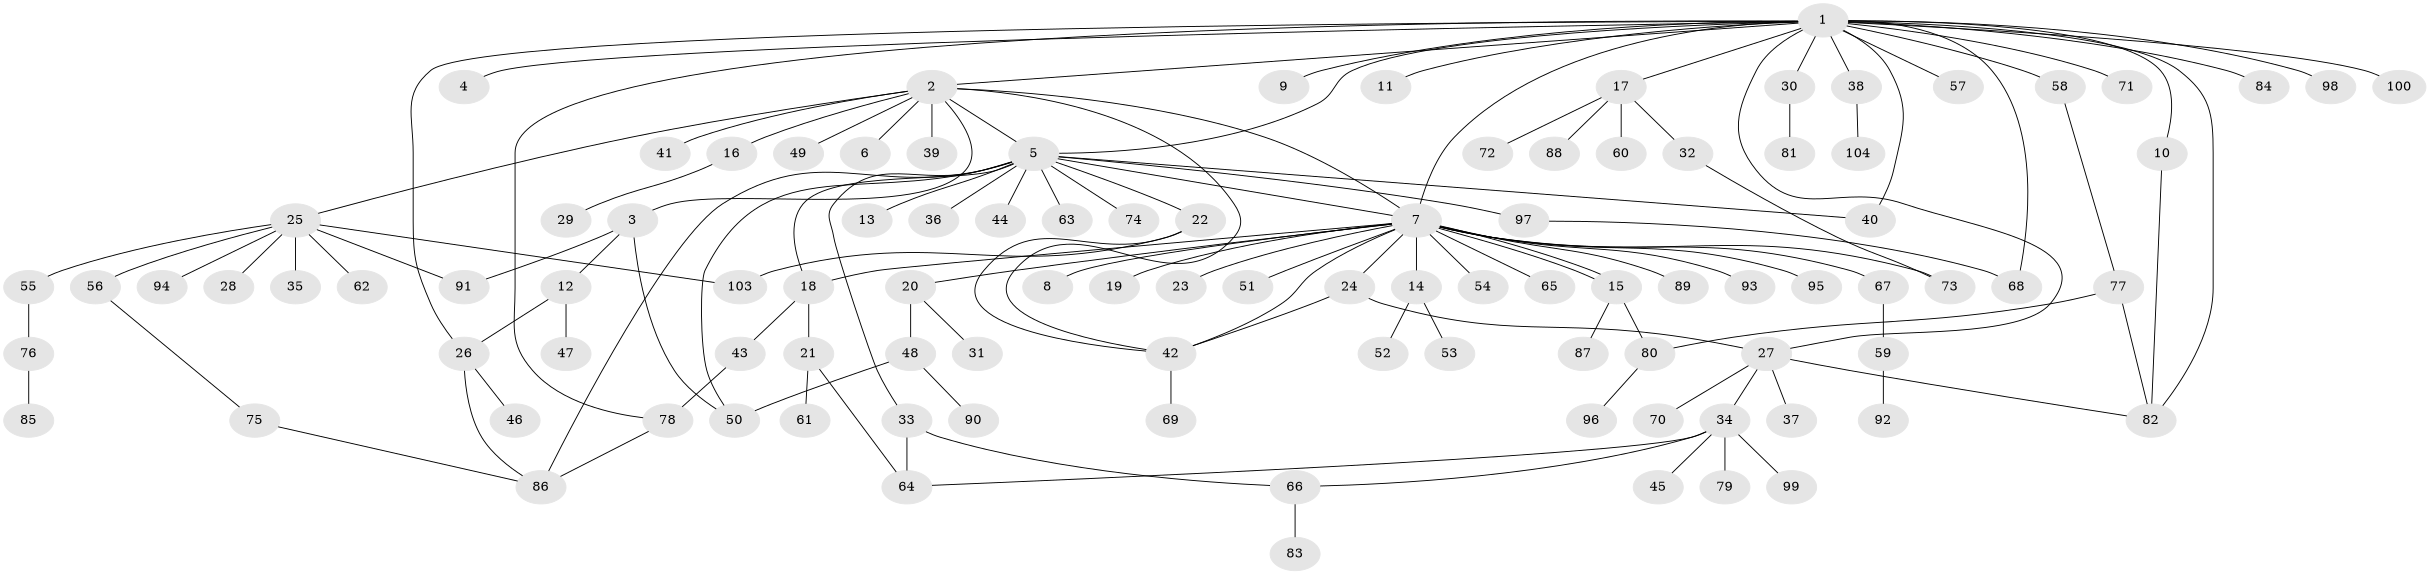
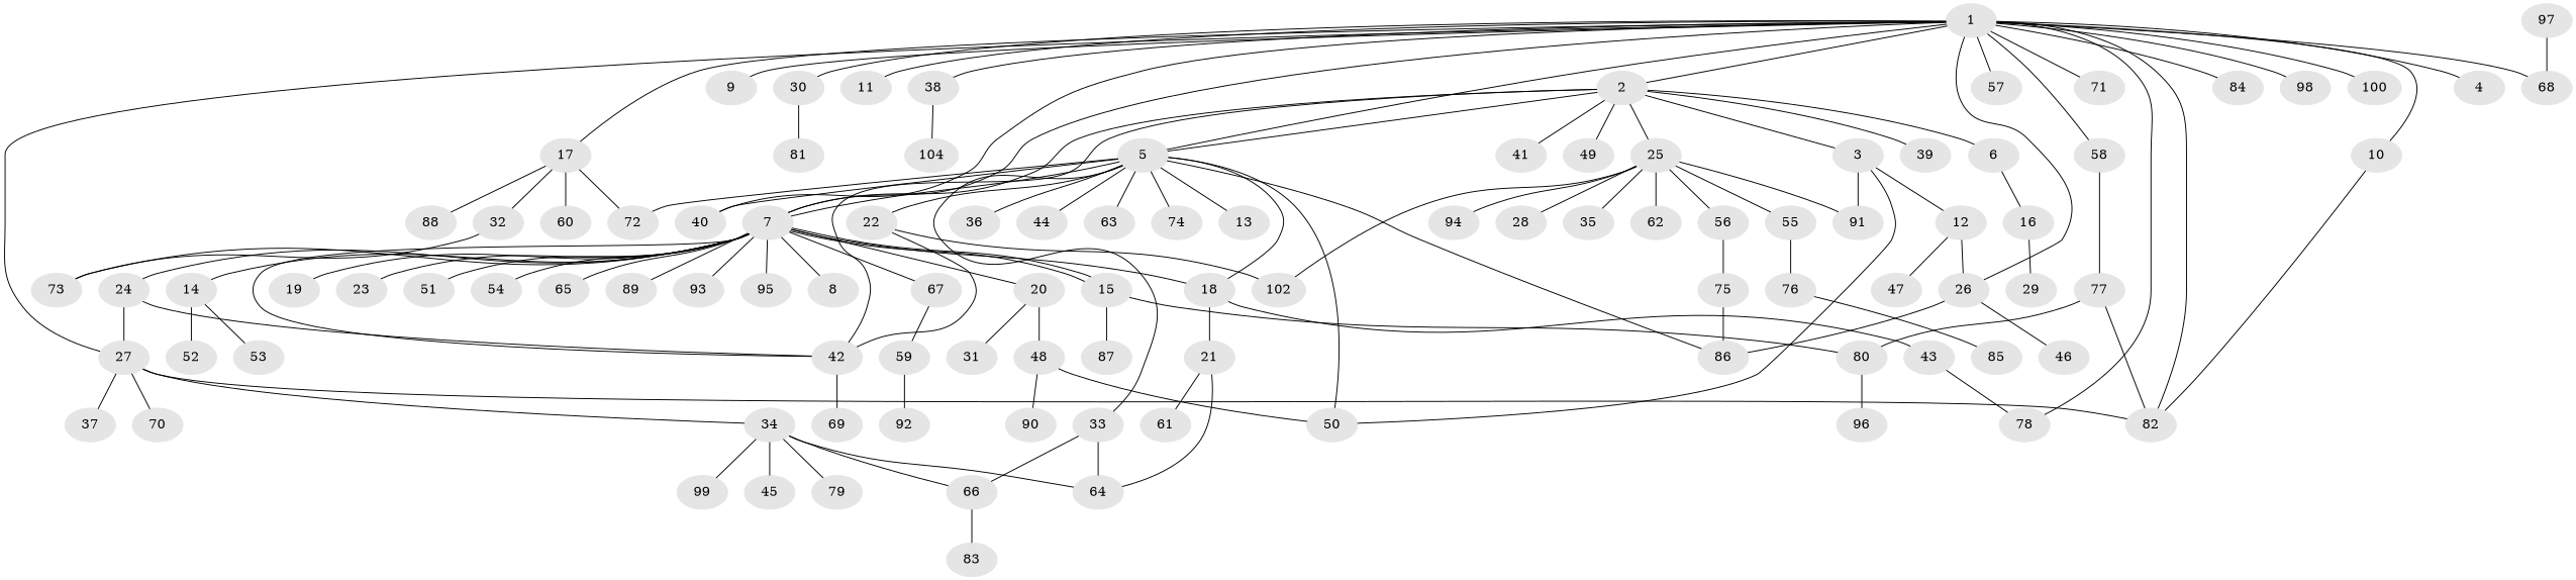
  graph {
    node [color=gray90 style=filled]
    1
    2
    4
    5
    7
    9
    10
    11
    17
    26
    27
    30
    38
    40
    57
    58
    68
    71
    78
    82
    84
    98
    100
    3
    6
    16
    25
    39
    41
    42
    49
    50
    13
    18
    22
    33
    36
    44
    63
    74
    86
    97
    8
    14
    15
    19
    20
    23
    24
    51
    54
    65
    67
    73
    89
    93
    95
    32
    60
    72
    88
    46
    34
    37
    70
    81
    n67 [label=104]
    77
    12
    91
    29
-   102 [label=103]
+   102
    28
    35
    55
    56
    62
    94
    69
    47
    21
    43
    64
    66
    52
    53
    80
    87
    31
    48
    59
    92
    96
    61
    90
    76
    75
    45
    79
    99
    83
    85
    1 -- 2
    1 -- 4
    1 -- 5
    1 -- 7
    1 -- 9
    1 -- 10
    1 -- 11
    1 -- 17
    1 -- 26
    1 -- 27
    1 -- 30
    1 -- 38
    1 -- 40
    1 -- 57
    1 -- 58
    1 -- 68
    1 -- 71
    1 -- 78
    1 -- 82
    1 -- 84
    1 -- 98
    1 -- 100
    2 -- 5
    2 -- 7
    2 -- 3
    2 -- 6
-   2 -- 16
+   6 -- 16
    2 -- 25
    2 -- 39
    2 -- 41
    2 -- 42
    2 -- 49
    5 -- 7
    5 -- 40
    5 -- 50
    5 -- 13
    5 -- 18
    5 -- 22
    5 -- 33
    5 -- 36
    5 -- 44
    5 -- 63
    5 -- 74
    5 -- 86
-   5 -- 97
+   5 -- 72
    7 -- 42
    7 -- 18
    7 -- 8
    7 -- 14
    7 -- 15
    7 -- 15
    7 -- 19
    7 -- 20
    7 -- 23
    7 -- 24
    7 -- 51
    7 -- 54
    7 -- 65
    7 -- 67
    7 -- 73
    7 -- 89
    7 -- 93
    7 -- 95
    10 -- 82
    17 -- 32
    17 -- 60
    17 -- 72
    17 -- 88
    26 -- 86
    26 -- 46
    27 -- 82
    27 -- 34
    27 -- 37
    27 -- 70
    30 -- 81
    38 -- n67
    58 -- 77
-   78 -- 86
    3 -- 50
    3 -- 12
    3 -- 91
    16 -- 29
    25 -- 91
    25 -- 102
    25 -- 28
    25 -- 35
    25 -- 55
    25 -- 56
    25 -- 62
    25 -- 94
    42 -- 69
    18 -- 21
    18 -- 43
    22 -- 42
    22 -- 102
    33 -- 64
    33 -- 66
    97 -- 68
    14 -- 52
    14 -- 53
    15 -- 80
    15 -- 87
    20 -- 31
    20 -- 48
    24 -- 27
    24 -- 42
    67 -- 59
    32 -- 73
    34 -- 64
    34 -- 66
    34 -- 45
    34 -- 79
    34 -- 99
    77 -- 82
    77 -- 80
    12 -- 26
    12 -- 47
    55 -- 76
    56 -- 75
    21 -- 64
    21 -- 61
    43 -- 78
    66 -- 83
    80 -- 96
    48 -- 50
    48 -- 90
    59 -- 92
    76 -- 85
    75 -- 86
  }
